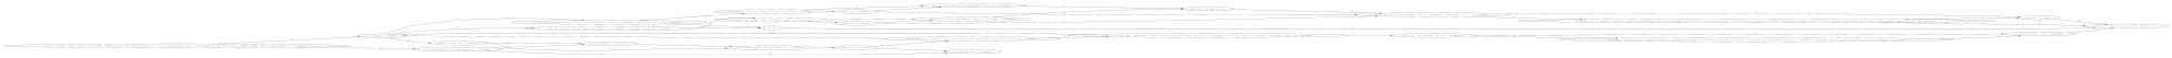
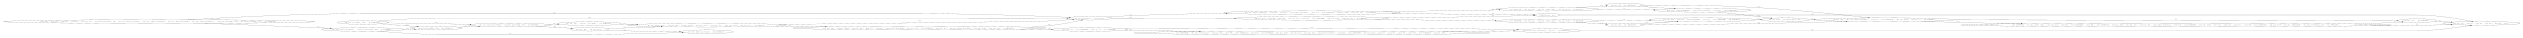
  digraph {
    fontname="IBM Plex Mono"
    rankdir=LR
    node [fontname="IBM Plex Mono"]
    edge [fontname="IBM Plex Mono"]
    n1 [label="'push ebp', 'push ebx', 'push edi', 'push esi', 'sub esp, 0xc', 'mov dword [esp+0x4], edx', 'mov eax, dword [esp+0x2c]', 'mov edx, dword [esp+0x28]', 'mov ebx, dword [eax+0x18]', 'mov ebp, dword [eax+0x1c]', 'cmp byte [esp+0x30], 0x0', 'mov dword [esp+0x8], ecx', 'jne 0x804ef3b', "]
    n2 [label="'cmp edx, 0xffffffff', 'je 0x904ef79',"]
    n3 [label="'mov esi, dword [esp+0x34]', 'cmp byte [ecx+0x1e], 0x0', 'je 0x804ee87', "]
    n4 [label="'mov esi, dword [esp+0x20]', 'push ebp', 'push ebx', 'push dword [esp+0x2c]', 'push esi', 'call 0x8051180', 'add esp, 0x10', 'test eax, eax', 'je 0x804f017', "]
    n5 [label="'sub esp, 0x4', 'push ebp', 'push ebx', 'mov esi, edx', 'push edx', 'call 0x8049880', 'add esp, 0x10', 'test eax, eax', 'je 0x804f017', "]
    n6 [label="'cmp byte [ecx+0x18], 0x0', 'jne 0x804ee97', "]
    n7 [label="'mov edi, dword [esi+0x10]', 'jmp 0x804eea4', "]
-   n8 [label="'mov eax, 0x1', "]
+   n8 [label="'xffffffff eax, 0x1',"]
    n9 [label="'call 0x8049920', 'mov ebx, eax', 'mov edi, dword [eax]', 'cmp edi, 0x16', 'je 0x804efa7', "]
    n10 [label="'call 0x8049920', 'mov ebx, eax', 'mov edi, dword [eax]', 'cmp edi, 0x16', 'je 0x804ef6b', "]
    n11 [label="'mov edi, dword [esi+0x10]', 'cmp byte [ecx+0x18], 0x0', 'je 0x804f024', "]
    n12 [label="'add esp, 0xc', 'pop esi', 'pop edi', 'pop ebx', 'pop ebp', 'retn', "]
    n13 [label="'push ebp', 'push 0xffffffff', 'push dword [esp+0x2c]', 'push esi', 'call 0x8051180', "]
    n14 [label="'cmp edi, 0x1', 'jne 0x804efb9', "]
    n15 [label="'sub esp, 0x4', 'push ebp', 'push 0xffffffff', 'push esi', 'call 0x8049880', 'jmp 0x804efb4', "]
    n16 [label="'cmp edi, 0x1', 'jne 0x804efb9', "]
    n17 [label="'mov esi, edx', 'add eax, 0x10', "]
+   n18 [label="'mov esi, edx', 'lea eax, [ecx+0x10]', 'jmp 0x804eea9', "]
    n19 [label="'cmp byte [ecx+0x31], 0x0', 'je 0x804ef3b', "]
    n20 [label="'mov eax, dword [eax]', 'mov edx, eax', 'or edx, 0xe00', 'xor edx, 0x1ff', 'and edx, edi', 'test edx, 0xfff', 'mov edx, esi', 'je 0x804ef3b', "]
    n21 [label="'add esp, 0x10', 'mov dword [ebx], edi', "]
    n22 [label="'sub esp, 0xc', 'mov esi, dword [esp+0x14]', 'push esi', 'call 0x804d570', 'add esp, 0x10', 'test al, al', 'jne 0x804f013', "]
    n23 [label="'and edi, eax', 'and edi, 0x1c0', 'sub esp, 0x4', 'push edi', 'push edx', 'push dword [esp+0x10]', 'mov esi, edx', 'call 0x8053c20', 'mov edx, esi', 'mov esi, dword [esp+0x18]', 'add esp, 0x10', 'test eax, eax', 'je 0x804ef3b', "]
    n24 [label="'xor eax, eax', 'jmp 0x804f01c', "]
    n25 [label="'call 0x8049920', 'mov edi, dword [eax]', 'sub esp, 0x4', 'push 0x5', 'push 0x805b369', 'push 0x0', 'call 0x80496a0', 'add esp, 0x10', 'mov ebx, eax', 'sub esp, 0x8', 'push dword [esp+0xc]', 'push 0x4', 'call 0x8055000', 'add esp, 0x10', 'push eax', 'push ebx', 'push edi', 'push 0x0', 'call 0x80497a0', 'add esp, 0x10', 'mov eax, 0xffffffff', 'cmp byte [esi+0x2a], 0x0', 'jne 0x804f01c', "]
    n26 [label="'mov ecx, esi', 'call 0x804fc80', 'test al, al', 'jne 0x804ef30', "]
    n27 [label="'movzx eax, byte [esi+0x2a]', 'neg eax', 'jmp 0x804f01c', "]
    n28 [label="'call 0x8049920', 'mov edi, dword [eax]', 'sub esp, 0x4', 'push 0x5', 'push 0x805bc3f', 'push 0x0', 'call 0x80496a0', 'add esp, 0x10', 'mov ebx, eax', 'sub esp, 0x8', 'push dword [esp+0xc]', 'push 0x4', 'call 0x8055000', 'add esp, 0x10', 'push eax', 'push ebx', 'push edi', 'push 0x0', 'call 0x80497a0', 'add esp, 0x10', "]
    n1 -> n2 [label=CFG]
    n1 -> n3 [label=CFG]
    n2 -> n4 [label=CFG]
    n2 -> n5 [label=CFG]
    n3 -> n6 [label=CFG]
    n3 -> n7 [label=CFG]
    n4 -> n8 [label=CFG]
    n4 -> n9 [label=CFG]
    n5 -> n8 [label=CFG]
    n5 -> n10 [label=CFG]
    n6 -> n11 [label=CFG]
    n8 -> n12 [label=CFG]
    n9 -> n13 [label=CFG]
    n9 -> n14 [label=CFG]
    n10 -> n15 [label=CFG]
    n10 -> n16 [label=CFG]
    n11 -> n17 [label=CFG]
+   n11 -> n18 [label=CFG]
    n13 -> n21 [label=CFG]
    n14 -> n13 [label=CFG]
    n14 -> n22 [label=CFG]
    n15 -> n21 [label=CFG]
    n16 -> n15 [label=CFG]
    n16 -> n22 [label=CFG]
    n17 -> n7 [label=CFG]
    n17 -> n20 [label=CFG]
-   n2 -> n19 [label=CFG]
+   n18 -> n20 [label=CFG]
+   n19 -> n2 [label=CFG]
    n19 -> n6 [label=CFG]
    n19 -> n11 [label=CFG]
    n20 -> n2 [label=CFG]
    n20 -> n23 [label=CFG]
    n21 -> n22 [label=CFG]
    n22 -> n24 [label=CFG]
    n22 -> n25 [label=CFG]
    n23 -> n2 [label=CFG]
    n23 -> n26 [label=CFG]
    n24 -> n12 [label=CFG]
    n25 -> n12 [label=CFG]
    n25 -> n24 [label=CFG]
    n26 -> n27 [label=CFG]
    n26 -> n28 [label=CFG]
    n27 -> n12 [label=CFG]
    n28 -> n27 [label=CFG]
  }
